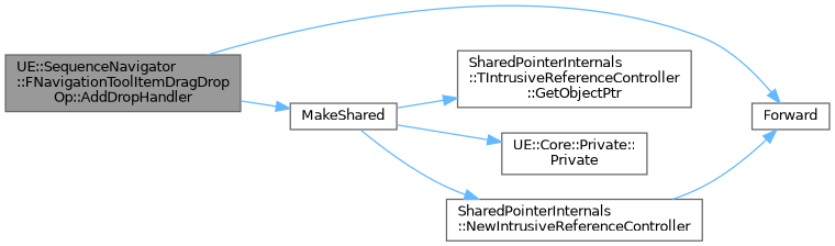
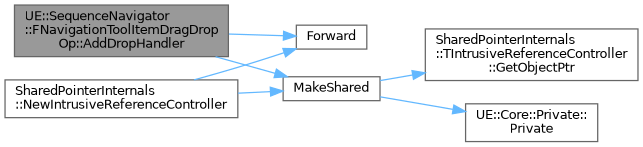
  digraph {
    rankdir=LR
    node [color=grey40 fillcolor=white fontname=Helvetica fontsize=10 shape=box style=filled]
    edge [color=steelblue1 fontname=Helvetica fontsize=10 labelfontname=Helvetica labelfontsize=10 style=solid]
    n1 [color=gray40 fillcolor=grey60 fontcolor=black height=0.2 label="UE::SequenceNavigator\l::FNavigationToolItemDragDrop\lOp::AddDropHandler" width=0.4]
    n2 [height=0.2 label=Forward width=0.4]
    n3 [height=0.2 label=MakeShared width=0.4]
    n4 [height=0.2 label="SharedPointerInternals\l::TIntrusiveReferenceController\l::GetObjectPtr" width=0.4]
    n5 [height=0.2 label="UE::Core::Private::\lPrivate" width=0.4]
    n6 [height=0.2 label="SharedPointerInternals\l::NewIntrusiveReferenceController" width=0.4]
    n1 -> n2
    n1 -> n3
    n3 -> n4
    n3 -> n5
-   n3 -> n6
+   n6 -> n3
    n6 -> n2
  }
